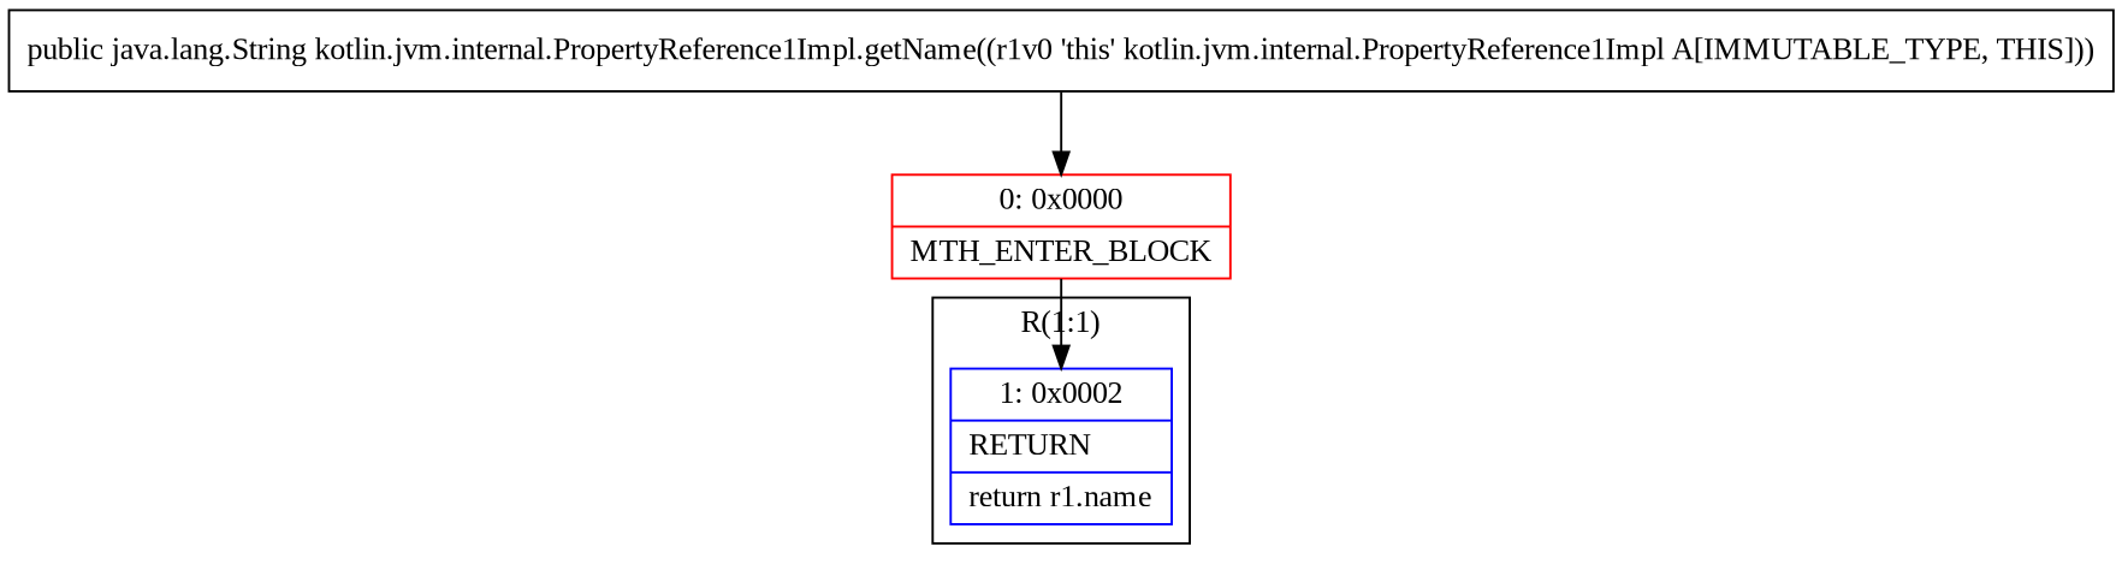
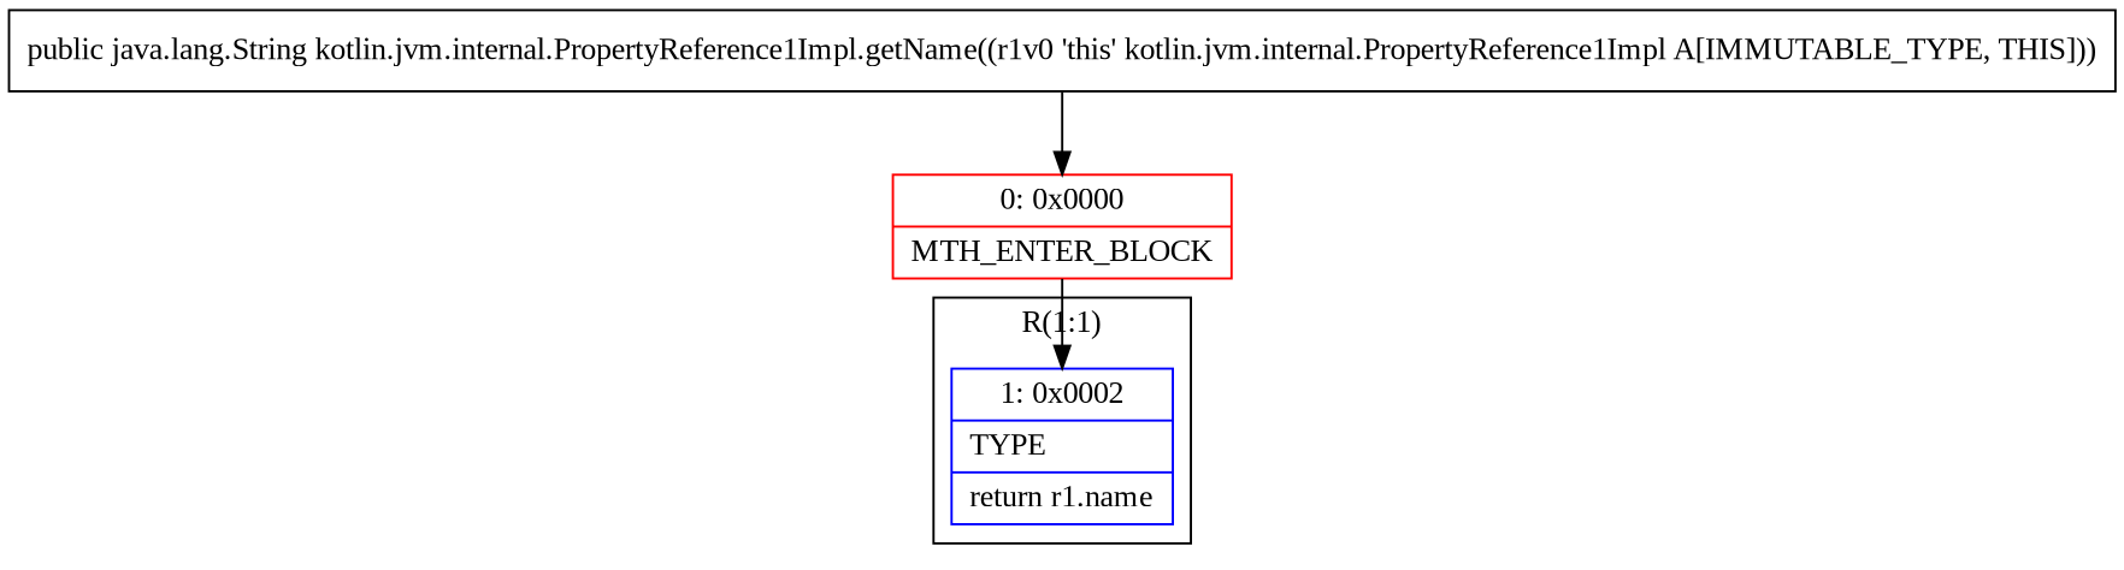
  digraph {
    fontname="Liberation Serif"
    node [shape=record fontname="Liberation Serif"]
    edge [fontname="Liberation Serif"]
-   n1 [color=blue label="{1\:\ 0x0002|RETURN\l|return r1.name\l}"]
+   n1 [color=blue label="{1\:\ 0x0002|TYPE\l|return r1.name\l}"]
    n2 [color=red label="{0\:\ 0x0000|MTH_ENTER_BLOCK\l}"]
    n3 [label="{public java.lang.String kotlin.jvm.internal.PropertyReference1Impl.getName((r1v0 'this' kotlin.jvm.internal.PropertyReference1Impl A[IMMUTABLE_TYPE, THIS])) }"]
    subgraph cluster_1 {
      label="R(1:1)"
      n1
    }
    n2 -> n1
    n3 -> n2
  }
